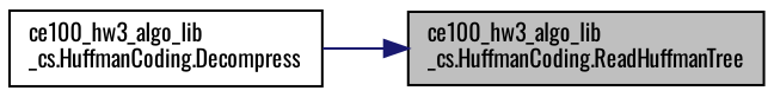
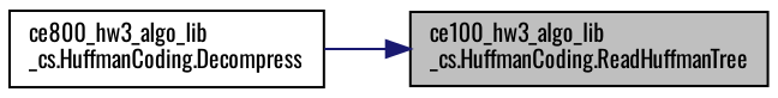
  digraph {
    rankdir=RL
    fontname=Oswald
    node [color=black fontname=Oswald fontsize=10 shape=record style=filled]
    n1 [fillcolor=grey75 fontcolor=black height=0.2 label="ce100_hw3_algo_lib\l_cs.HuffmanCoding.ReadHuffmanTree" width=0.4]
-   n2 [fillcolor=white height=0.2 label="ce100_hw3_algo_lib\l_cs.HuffmanCoding.Decompress" width=0.4]
+   n2 [fillcolor=white height=0.2 label="ce800_hw3_algo_lib\l_cs.HuffmanCoding.Decompress" width=0.4]
    n1 -> n2 [color=midnightblue dir=back fontname=Oswald fontsize=10 labelfontname=Helvetica labelfontsize=10 style=solid]
  }
